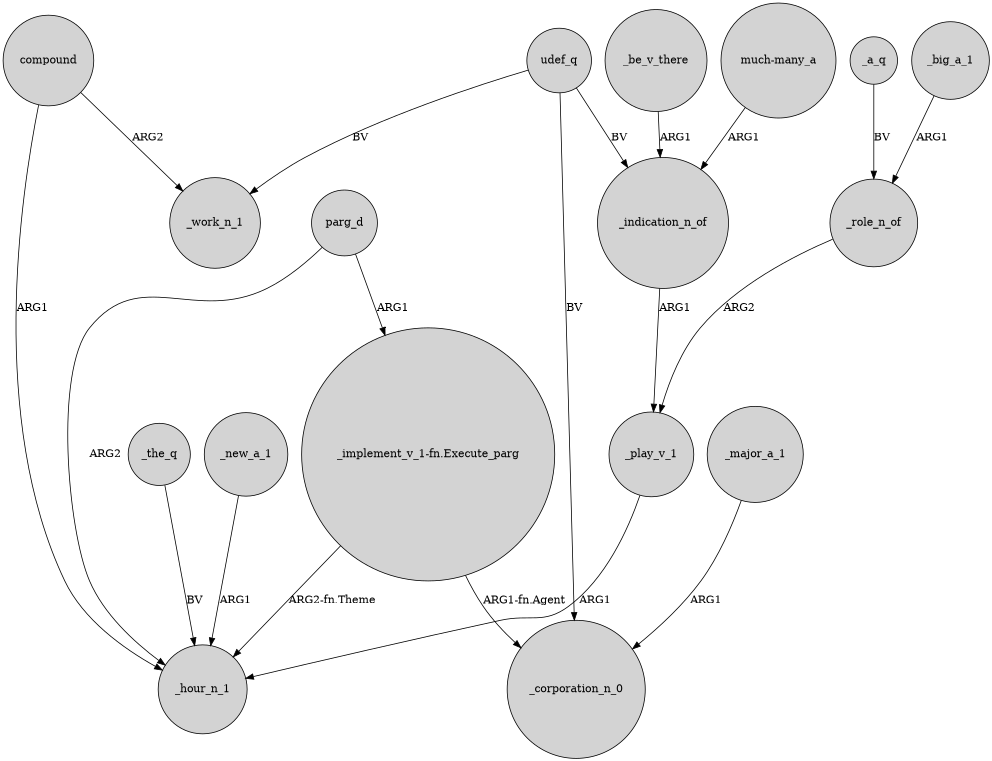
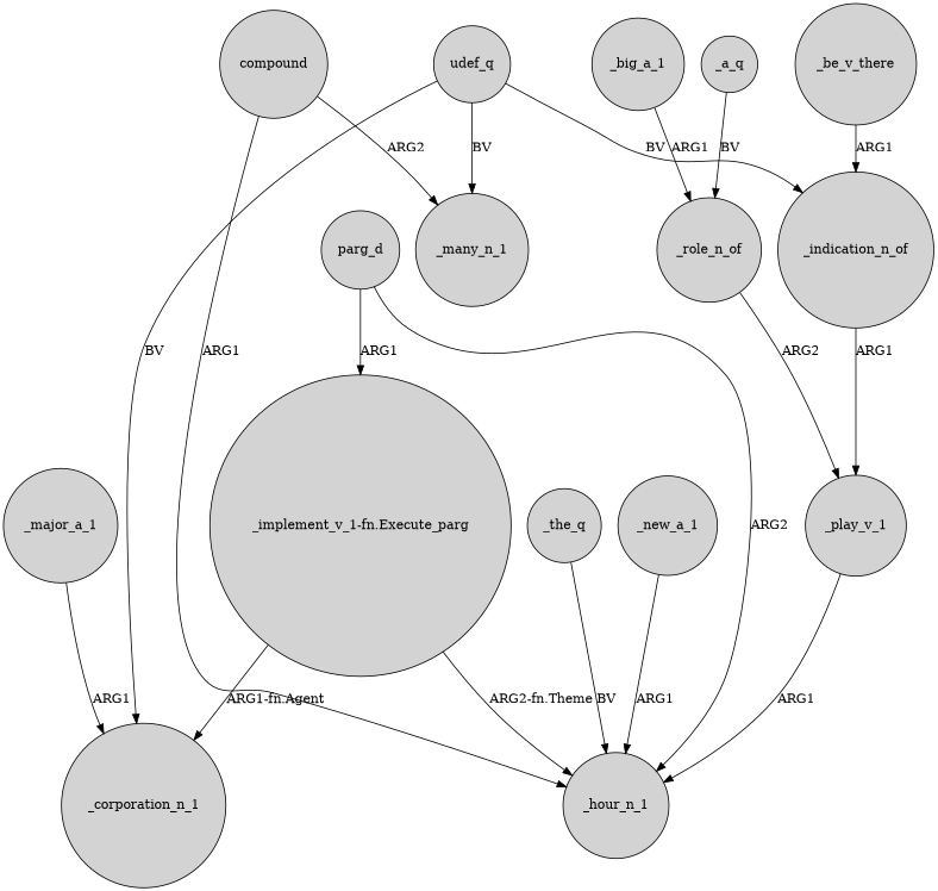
  digraph {
    node [shape=circle style=filled]
    _be_v_there
    _indication_n_of
    _play_v_1
    _hour_n_1
    udef_q
-   _work_n_1
-   _corporation_n_1 [label=_corporation_n_0]
+   _work_n_1 [label=_many_n_1]
+   _corporation_n_1
    compound
    _role_n_of
    _a_q
    parg_d
    n12 [label="_implement_v_1-fn.Execute_parg"]
-   "much-many_a"
    _the_q
    _major_a_1
    _big_a_1
    _new_a_1
    _be_v_there -> _indication_n_of [label=ARG1]
    _indication_n_of -> _play_v_1 [label=ARG1]
    _play_v_1 -> _hour_n_1 [label=ARG1]
    udef_q -> _indication_n_of [label=BV]
    udef_q -> _work_n_1 [label=BV]
    udef_q -> _corporation_n_1 [label=BV]
    compound -> _hour_n_1 [label=ARG1]
    compound -> _work_n_1 [label=ARG2]
    _role_n_of -> _play_v_1 [label=ARG2]
    _a_q -> _role_n_of [label=BV]
    parg_d -> _hour_n_1 [label=ARG2]
    parg_d -> n12 [label=ARG1]
    n12 -> _hour_n_1 [label="ARG2-fn.Theme"]
    n12 -> _corporation_n_1 [label="ARG1-fn.Agent"]
-   "much-many_a" -> _indication_n_of [label=ARG1]
    _the_q -> _hour_n_1 [label=BV]
    _major_a_1 -> _corporation_n_1 [label=ARG1]
    _big_a_1 -> _role_n_of [label=ARG1]
    _new_a_1 -> _hour_n_1 [label=ARG1]
  }
